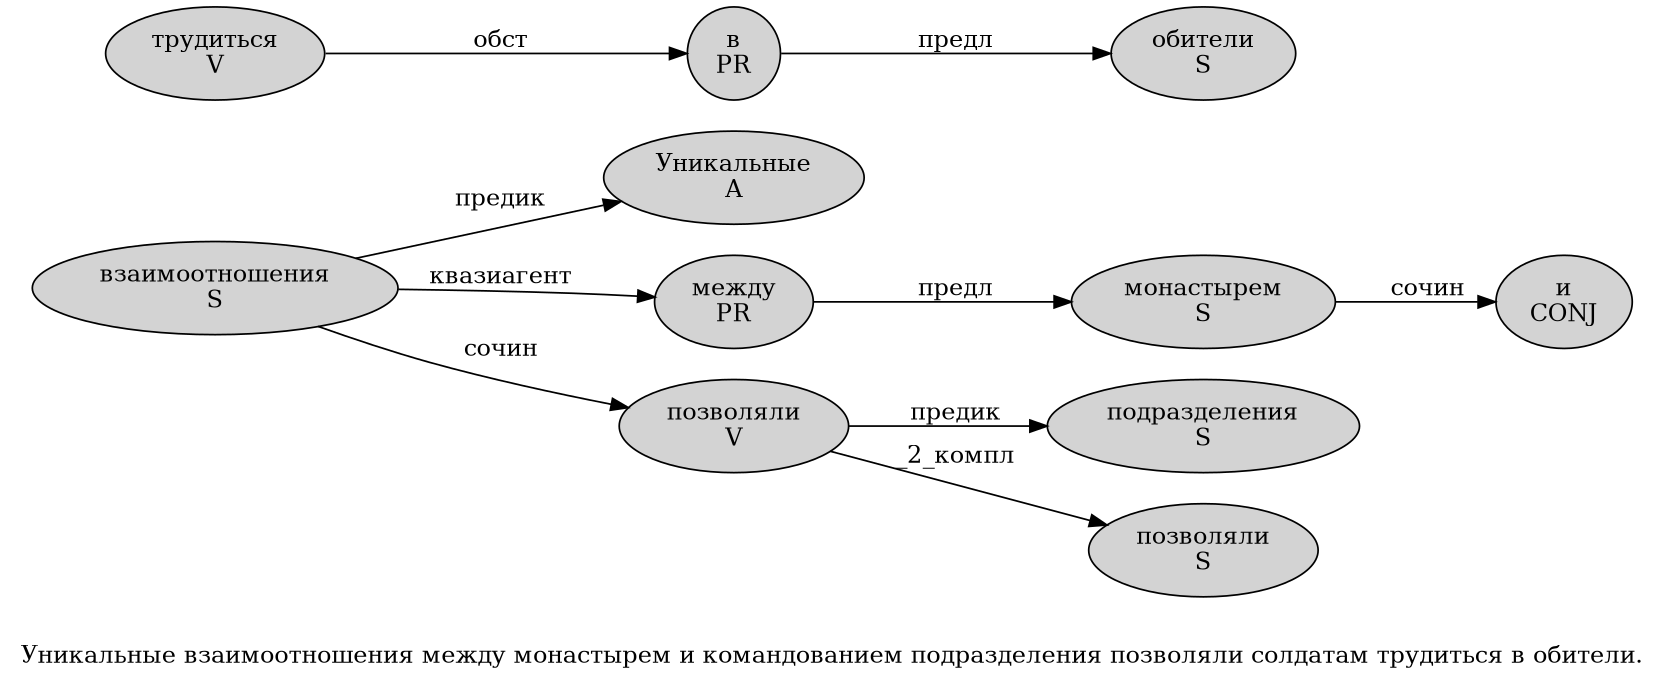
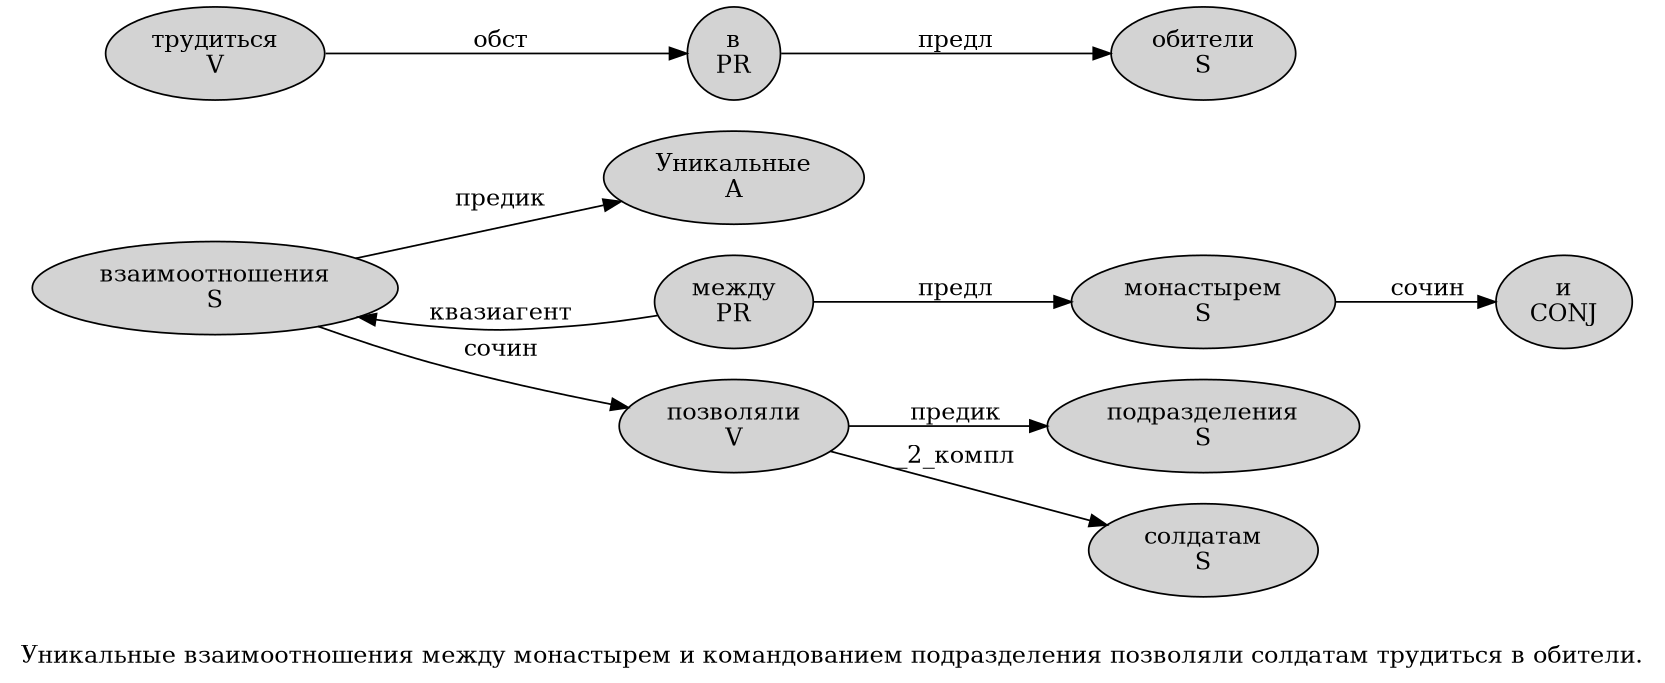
  digraph {
    label="Уникальные взаимоотношения между монастырем и командованием подразделения позволяли солдатам трудиться в обители."
    rankdir=LR
    node [fillcolor=lightgray penwidth=1 shape=ellipse style=filled]
    n1 [label="Уникальные\nA"]
    n2 [label="взаимоотношения\nS"]
    n3 [label="между\nPR"]
    n4 [label="позволяли\nV"]
    n5 [label="монастырем\nS"]
    n6 [label="подразделения\nS"]
-   n7 [label="позволяли\nS"]
+   n7 [label="солдатам\nS"]
    n8 [label="и\nCONJ"]
    n9 [label="трудиться\nV"]
    n10 [label="в\nPR"]
    n11 [label="обители\nS"]
    n2 -> n1 [label="предик"]
-   n2 -> n3 [label="квазиагент"]
+   n3 -> n2 [label="квазиагент"]
    n2 -> n4 [label="сочин"]
    n3 -> n5 [label="предл"]
    n4 -> n6 [label="предик"]
    n4 -> n7 [label="_2_компл"]
    n5 -> n8 [label="сочин"]
    n9 -> n10 [label="обст"]
    n10 -> n11 [label="предл"]
  }
